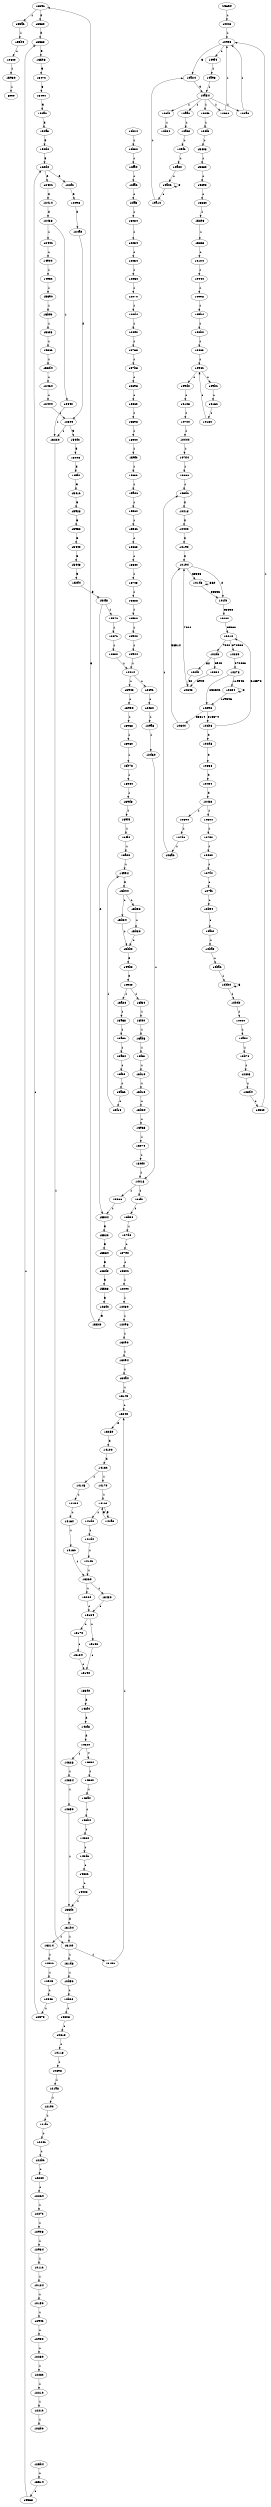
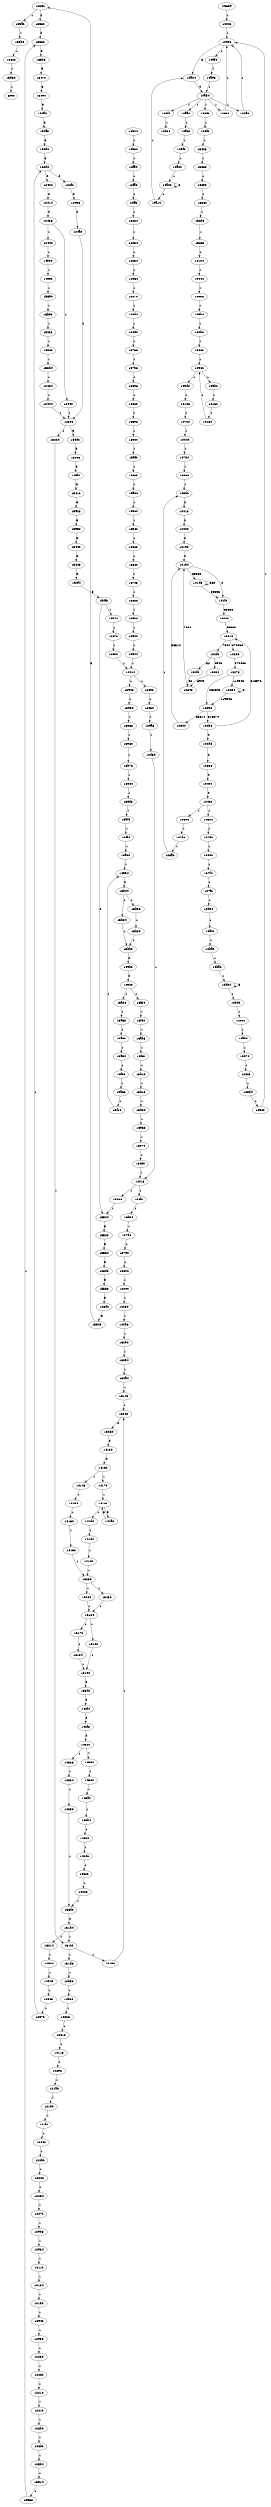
  digraph {
    15980
    END
    "135ac"
    "135b4"
    "108c0"
    15588
    15504
    15520
    15534
    "12ea8"
    "12d60"
    14418
    "13cf0"
    "12c80"
    14414
    "12c9c"
    13948
    "12e80"
    13950
    "12c7c"
    "1557c"
    "154f8"
    12440
    "123ec"
    "154dc"
    13220
    "154e8"
    "131c0"
    12438
    "1244c"
    "14e04"
    "1359c"
    13580
    13588
    13598
    "128d8"
    15538
    "128dc"
    15540
    15448
    "154f4"
    15440
    15928
    15958
    "14ef4"
    "1541c"
    "122fc"
    12498
    "124a0"
    "154d0"
    "122d0"
    "1240c"
    12414
    15494
    "154a0"
    "154a8"
    "1547c"
    13568
+   "108bc"
    "125b4"
    13514
    "108b0"
    "1221c"
    12210
    12950
    12280
    "1228c"
    "1011c"
    10124
    10150
    "1294c"
    12264
    "1227c"
    12908
    12934
    "122bc"
    12260
    "121fc"
    "1224c"
    "121e0"
    "121a8"
    10898
    10808
    10818
    10118
    "10b5c"
    "10b60"
    "131d8"
    "1315c"
    13240
    12444
    12464
    "153d4"
    "15c08"
    "153cc"
    "1539c"
    "15be0"
    "14e3c"
    12548
    12578
    13214
    "1252c"
    12540
    "131b4"
    14350
    "133dc"
    14334
    14320
    14328
    14354
    14360
    13184
    13190
    "133d0"
    "142f4"
    13170
    13164
    "1316c"
    13264
    13260
    13430
    14164
    "1416c"
    14148
    14154
    "1413c"
    14170
    "141c4"
    13250
    14100
    14408
    "143c0"
    "143dc"
    "1432c"
    "143a4"
    "143b4"
    "142f8"
    "120ec"
    12080
    12098
    13090
    "141a8"
    "141d0"
    "141d4"
    "109e8"
    "10a24"
    "109f4"
    "10a54"
    "10a98"
    "1263c"
    "10aac"
    "100ec"
    "126a8"
    "126f4"
    "10b78"
    "128c8"
    "128d4"
    "125c0"
    "101fc"
    "102c4"
    10210
    "102dc"
    10230
    "10ae4"
    "10bd0"
    "10c40"
    "102b8"
    "102d8"
    10358
    10404
    "137d8"
    "137e0"
    "1380c"
    "10ac4"
    "10ba0"
    "10bac"
    "10bb4"
    12034
    12054
    "1205c"
    12070
    "155cc"
    "136c8"
    "136cc"
    "137c8"
    10390
    "107dc"
    "103ac"
    "103dc"
    10418
    10400
    10190
    13958
    10460
    "107f4"
    "107fc"
    "10b94"
    "13b18"
    "13b24"
    "13e68"
    "13e74"
    "15b80"
    "15bb0"
    "149b8"
    "149c0"
    "1042c"
    "103c4"
    "107e0"
    "107d4"
    "1036c"
    10334
    "102f0"
    10348
    "101e4"
    "10ac0"
    "100f8"
    "10b84"
    "109fc"
    "10a00"
    "10a0c"
    10278
    "101d8"
    10234
    10298
    10344
    "109d0"
    10108
    "107c0"
    10444
    13094
    "130a4"
    "1314c"
    "10b24"
    "10b30"
    "12fa4"
    "12fac"
    "13b38"
    13930
    13940
    13944
    "13f34"
    "13f40"
    "13ab8"
    "13fc8"
    "1016c"
    "1018c"
    "109cc"
    "109bc"
    "1588c"
    15898
    "158c8"
    10104
    "158e8"
    "139f4"
    "13ef4"
    "13a20"
    14994
    "15b44"
    "12ff8"
    13084
    "10a1c"
    "100cc"
    "15b84"
    "15b58"
    "13b10"
    "120d4"
    "120e0"
    13768
    15408
    15880
    13960
    "13b78"
    "139c4"
    "139d8"
    "109b4"
    "100b0"
    "100c8"
    10998
    "13cd0"
    "1094c"
    13698
    "136c0"
    15598
    "159c4"
    "13a38"
    "13a3c"
    "13a54"
    "13fc0"
    "15a0c"
    "155c4"
    13888
    "1414c"
    "137b8"
    "159fc"
    "15c30"
    "13a6c"
    "13f18"
    "13a2c"
    START
    15980 -> END [label=1]
    "135ac" -> "135b4" [label=1]
    "135b4" -> "108c0" [label=1]
    "108c0" -> 15980 [label=1]
    15588 -> 15504 [label=1]
    15504 -> 15520 [label=3]
    15520 -> 15534 [label=3]
    15534 -> "128d8" [label=3]
    "12ea8" -> "12d60" [label=1]
    "12d60" -> 14418 [label=1]
    14418 -> 15588 [label=1]
    14418 -> "13cf0" [label=1]
    "13cf0" -> "13b38" [label=1]
    "12c80" -> 14414 [label=1]
    14414 -> "12c9c" [label=1]
    14414 -> 13948 [label=1]
    "12c9c" -> "12e80" [label=1]
    13948 -> 13950 [label=1]
    "12e80" -> "12ea8" [label=1]
    13950 -> 13958 [label=1]
    "12c7c" -> "12c80" [label=1]
    "1557c" -> "12c7c" [label=1]
    "154f8" -> 15504 [label=2]
    "154f8" -> "1557c" [label=1]
-   12440 -> 13220 [label=1]
+   12440 -> "123ec" [label=1]
    "123ec" -> "154dc" [label=3]
    "123ec" -> 13220 [label=1]
    "154dc" -> "154e8" [label=3]
    13220 -> "131c0" [label=1]
    "154e8" -> "14ef4" [label=3]
    "131c0" -> "131d8" [label=1]
    "131c0" -> "1315c" [label=1]
    12438 -> 12440 [label=1]
    12438 -> "1244c" [label=1]
    "1244c" -> "14e04" [label=1]
    "14e04" -> "14e3c" [label=1]
    "1359c" -> "135ac" [label=1]
    "1359c" -> 13580 [label=2]
    13580 -> 13588 [label=2]
    13588 -> 13598 [label=3]
    13598 -> "1547c" [label=3]
    "128d8" -> 15538 [label=3]
    15538 -> "128dc" [label=3]
    "128dc" -> 15540 [label=3]
    15540 -> "1359c" [label=3]
    15448 -> "154f4" [label=3]
    "154f4" -> "154f8" [label=3]
    15440 -> 15448 [label=3]
    15928 -> 15958 [label=3]
    15958 -> 15440 [label=3]
    "14ef4" -> "1541c" [label=3]
    "1541c" -> 15928 [label=3]
    "122fc" -> 12498 [label=2]
    12498 -> "124a0" [label=2]
    "124a0" -> "123ec" [label=2]
    "154d0" -> "122d0" [label=3]
    "122d0" -> "122fc" [label=2]
    "122d0" -> "1240c" [label=2]
    "1240c" -> 12414 [label=2]
    12414 -> 12438 [label=2]
    15494 -> "154a0" [label=3]
    "154a0" -> "154a8" [label=3]
    "154a8" -> "154d0" [label=3]
    "1547c" -> 15494 [label=3]
    13568 -> 13588 [label=1]
+   "108bc" -> "125b4" [label=1]
    "125b4" -> 13514 [label=1]
    13514 -> 13568 [label=1]
+   "108b0" -> "108bc" [label=1]
    "1221c" -> "108b0" [label=1]
    12210 -> "1221c" [label=1]
    12950 -> 12280 [label=1]
    12280 -> "1228c" [label=1]
    "1228c" -> 12210 [label=1]
    "1011c" -> 10124 [label=1]
    10124 -> 10150 [label=1]
    10150 -> "1294c" [label=1]
    "1294c" -> 12950 [label=1]
    12264 -> "1227c" [label=1]
    "1227c" -> 12908 [label=1]
    12908 -> 12934 [label=1]
    12934 -> "1011c" [label=1]
    "122bc" -> 12260 [label=1]
    12260 -> 12264 [label=1]
    "121fc" -> "1224c" [label=1]
    "1224c" -> "122bc" [label=1]
    "121e0" -> "121fc" [label=1]
    "121a8" -> "121e0" [label=1]
    10898 -> "121a8" [label=1]
    10808 -> 10818 [label=1]
    10818 -> 10118 [label=1]
    10118 -> 10898 [label=1]
    "10b5c" -> "10b60" [label=1]
    "10b60" -> 10808 [label=1]
    "131d8" -> "10b5c" [label=1]
    "1315c" -> 13240 [label=1]
    13240 -> 13250 [label=2]
    12444 -> "123ec" [label=1]
    12464 -> 12444 [label=1]
    "153d4" -> 12464 [label=1]
    "15c08" -> "153cc" [label=1]
    "153cc" -> "153d4" [label=1]
    "1539c" -> "15be0" [label=1]
    "15be0" -> "15c08" [label=1]
    "14e3c" -> "1539c" [label=1]
    12548 -> 12578 [label=1]
    12578 -> "122d0" [label=1]
    13214 -> "1252c" [label=1]
    "1252c" -> 12540 [label=1]
    12540 -> 12548 [label=1]
    "131b4" -> "131c0" [label=1]
    "131b4" -> 13214 [label=1]
    14350 -> "133dc" [label=1]
    "133dc" -> "131b4" [label=2]
    14334 -> 14350 [label=1]
    14320 -> 14328 [label=1]
    14320 -> 14354 [label=7]
    14328 -> 14334 [label=1]
    14354 -> 14360 [label=1]
    14360 -> "143a4" [label=1]
    13184 -> 13190 [label=1]
+   13190 -> "133d0" [label=2]
    "133d0" -> "142f4" [label=2]
    "142f4" -> "142f8" [label=2]
    13170 -> 13184 [label=1]
    13164 -> 13170 [label=1]
    13164 -> "1316c" [label=1]
    "1316c" -> 13190 [label=1]
    13264 -> 13164 [label=1]
    13260 -> 13264 [label=1]
    13260 -> 13430 [label=1]
    13430 -> 13164 [label=1]
    14164 -> "1416c" [label=1]
    "1416c" -> 13260 [label=1]
    14148 -> 14154 [label=1]
    14154 -> 14164 [label=1]
    "1413c" -> 14148 [label=1]
    "1413c" -> 14170 [label=1]
    14170 -> "141c4" [label=1]
    "141c4" -> "141a8" [label=5]
    "141c4" -> "141d0" [label=1]
    13250 -> 14100 [label=2]
    14100 -> "1413c" [label=2]
    14408 -> "133dc" [label=1]
    "143c0" -> "143dc" [label=1]
    "143dc" -> "1432c" [label=1]
    "1432c" -> 14408 [label=1]
    "143a4" -> "143b4" [label=1]
    "143b4" -> "143c0" [label=1]
    "142f8" -> 14320 [label=2]
    "120ec" -> 12080 [label=1]
    12080 -> 12098 [label=1]
    12098 -> 13090 [label=1]
    13090 -> 13094 [label=1]
    "141a8" -> "141c4" [label=5]
    "141d0" -> "141d4" [label=1]
    "141d4" -> "1414c" [label=1]
    "109e8" -> "10a24" [label=3]
    "109e8" -> "109f4" [label=1]
    "10a24" -> "10a54" [label=4]
    "109f4" -> "10a98" [label=1]
    "10a54" -> "1263c" [label=1]
    "10a54" -> "10aac" [label=1]
    "10a54" -> "100ec" [label=1]
    "10a54" -> "126a8" [label=1]
    "10a54" -> "126f4" [label=1]
    "10a98" -> "10a54" [label=1]
    "1263c" -> "109e8" [label=1]
    "10aac" -> "10ac0" [label=1]
    "100ec" -> "100f8" [label=1]
    "126a8" -> "109e8" [label=1]
    "126f4" -> "10b84" [label=1]
    "10b78" -> "128c8" [label=1]
    "128c8" -> "128d4" [label=1]
    "128d4" -> "125c0" [label=1]
    "125c0" -> "109e8" [label=1]
    "101fc" -> "102c4" [label=65538]
    "102c4" -> 10210 [label=65538]
    10210 -> "102dc" [label=7022]
    10210 -> 10230 [label=372088]
    "102dc" -> 10334 [label=6940]
    "102dc" -> "102f0" [label=82]
    10230 -> 10278 [label=372088]
    "10ae4" -> "10b78" [label=1]
    "10bd0" -> "10c40" [label=1]
    "10c40" -> "10ae4" [label=1]
    "102b8" -> 10210 [label=313572]
    "102b8" -> "102d8" [label=2]
    "102d8" -> 10358 [label=2]
    10358 -> 10404 [label=2]
    10404 -> "1042c" [label=2]
    "137d8" -> "137e0" [label=1]
    "137e0" -> "1380c" [label=1]
    "1380c" -> "120ec" [label=1]
    "10ac4" -> "10ba0" [label=1]
    "10ba0" -> "10bac" [label=1]
    "10bac" -> "10bb4" [label=1]
    "10bb4" -> "10bd0" [label=1]
    "10bb4" -> "10bb4" [label=5]
    12034 -> 12054 [label=1]
    12054 -> "1205c" [label=1]
    "1205c" -> 12070 [label=1]
    12070 -> "120d4" [label=1]
    "155cc" -> "136c8" [label=1]
    "136c8" -> "136cc" [label=1]
    "136cc" -> "137c8" [label=1]
    "137c8" -> 13888 [label=1]
    10390 -> "107dc" [label=1]
    "107dc" -> "103ac" [label=1]
    "103ac" -> "103dc" [label=1]
    "103dc" -> 10418 [label=2]
    10418 -> 10400 [label=2]
    10400 -> 10190 [label=2]
    10190 -> "101e4" [label=2]
    13958 -> 13960 [label=1]
    10460 -> "107f4" [label=1]
    "107f4" -> "107fc" [label=1]
    "107fc" -> "10b94" [label=1]
    "10b94" -> "10ac4" [label=1]
    "13b18" -> "13b24" [label=1]
    "13b24" -> "13e68" [label=1]
    "13e68" -> "13e74" [label=1]
    "13e74" -> "13cd0" [label=1]
    "15b80" -> "15bb0" [label=1]
    "15bb0" -> "149b8" [label=2]
    "149b8" -> "149c0" [label=2]
    "149c0" -> "13f34" [label=1]
    "149c0" -> "13a2c" [label=1]
    "1042c" -> 10390 [label=1]
    "1042c" -> "103c4" [label=1]
    "103c4" -> "107e0" [label=1]
    "107e0" -> 10460 [label=1]
    "107d4" -> "1036c" [label=1]
    "1036c" -> "103dc" [label=1]
    10334 -> 10348 [label=6940]
    "102f0" -> 10348 [label=82]
    10348 -> "101e4" [label=7022]
    "101e4" -> "101fc" [label=2]
    "101e4" -> "101d8" [label=65536]
    "10ac0" -> "109fc" [label=1]
    "100f8" -> 15408 [label=1]
    "109fc" -> "10a00" [label=1]
    "10a00" -> "10a0c" [label=1]
    "10a0c" -> "10a0c" [label=8]
    "10a0c" -> "10a1c" [label=1]
    10278 -> 10234 [label=119546]
    10278 -> 10298 [label=252542]
    "101d8" -> "101fc" [label=65536]
    "101d8" -> "101d8" [label=360]
    10234 -> 10234 [label=8]
    10234 -> 10298 [label=119546]
    10298 -> "102b8" [label=313574]
    10298 -> 10344 [label=58514]
    10344 -> "101e4" [label=58514]
    "109d0" -> 10108 [label=1]
    10108 -> "107c0" [label=1]
    "107c0" -> 10444 [label=1]
    10444 -> "107d4" [label=1]
    13094 -> "130a4" [label=1]
    "130a4" -> "1314c" [label=1]
    "1314c" -> 13240 [label=1]
    "10b24" -> "10b30" [label=1]
    "10b30" -> "12fa4" [label=1]
    "12fa4" -> "12fac" [label=1]
    "12fac" -> "12ff8" [label=1]
    "13b38" -> "137d8" [label=1]
    13930 -> 13940 [label=1]
    13940 -> 13944 [label=1]
    13944 -> 14414 [label=1]
    "13f34" -> "13f40" [label=1]
    "13f40" -> "13ab8" [label=1]
    "13ab8" -> "13fc8" [label=1]
    "13fc8" -> "13b10" [label=1]
    "1016c" -> "1018c" [label=1]
    "1018c" -> "109cc" [label=1]
    "109cc" -> "109d0" [label=1]
    "109cc" -> "109bc" [label=1]
    "109bc" -> "1016c" [label=1]
    "1588c" -> 15898 [label=1]
    15898 -> "158c8" [label=1]
    "158c8" -> 10104 [label=1]
    10104 -> "1094c" [label=1]
    "158e8" -> "1588c" [label=1]
    "139f4" -> "13ef4" [label=1]
    "13ef4" -> "13a20" [label=1]
    "13a20" -> 14994 [label=1]
    14994 -> "15b44" [label=2]
    "15b44" -> "15b84" [label=1]
    "15b44" -> "15b58" [label=1]
    "12ff8" -> 13084 [label=1]
    13084 -> 12034 [label=1]
    "10a1c" -> "10a24" [label=1]
    "100cc" -> "109e8" [label=1]
    "15b84" -> "15bb0" [label=1]
    "15b58" -> "15b80" [label=1]
    "13b10" -> "13b18" [label=1]
    "120d4" -> "120e0" [label=1]
    "120e0" -> 13768 [label=1]
    13768 -> "137b8" [label=1]
    15408 -> 15880 [label=1]
    15880 -> "158e8" [label=1]
    13960 -> "13b78" [label=1]
    "13b78" -> "139c4" [label=1]
    "139c4" -> "139d8" [label=1]
    "139d8" -> "139f4" [label=1]
    "109b4" -> "100b0" [label=1]
    "100b0" -> "100c8" [label=1]
    "100c8" -> "109cc" [label=1]
    10998 -> "109b4" [label=1]
    "13cd0" -> 14418 [label=1]
    "1094c" -> 10998 [label=1]
    13698 -> "136c0" [label=1]
    "136c0" -> 15598 [label=1]
    15598 -> "159c4" [label=1]
    "159c4" -> "159fc" [label=1]
    "13a38" -> "13a3c" [label=1]
    "13a3c" -> "13a54" [label=1]
    "13a54" -> "13fc0" [label=1]
    "13fc0" -> "13a6c" [label=1]
    "15a0c" -> "155c4" [label=1]
    "155c4" -> "155cc" [label=1]
    13888 -> 13930 [label=1]
    "1414c" -> 13260 [label=1]
    "137b8" -> 13698 [label=1]
    "159fc" -> "15c30" [label=1]
    "15c30" -> "15a0c" [label=1]
    "13a6c" -> "13f18" [label=1]
    "13f18" -> 14994 [label=1]
    "13a2c" -> "13a38" [label=1]
    START -> "100cc" [label=1]
  }
